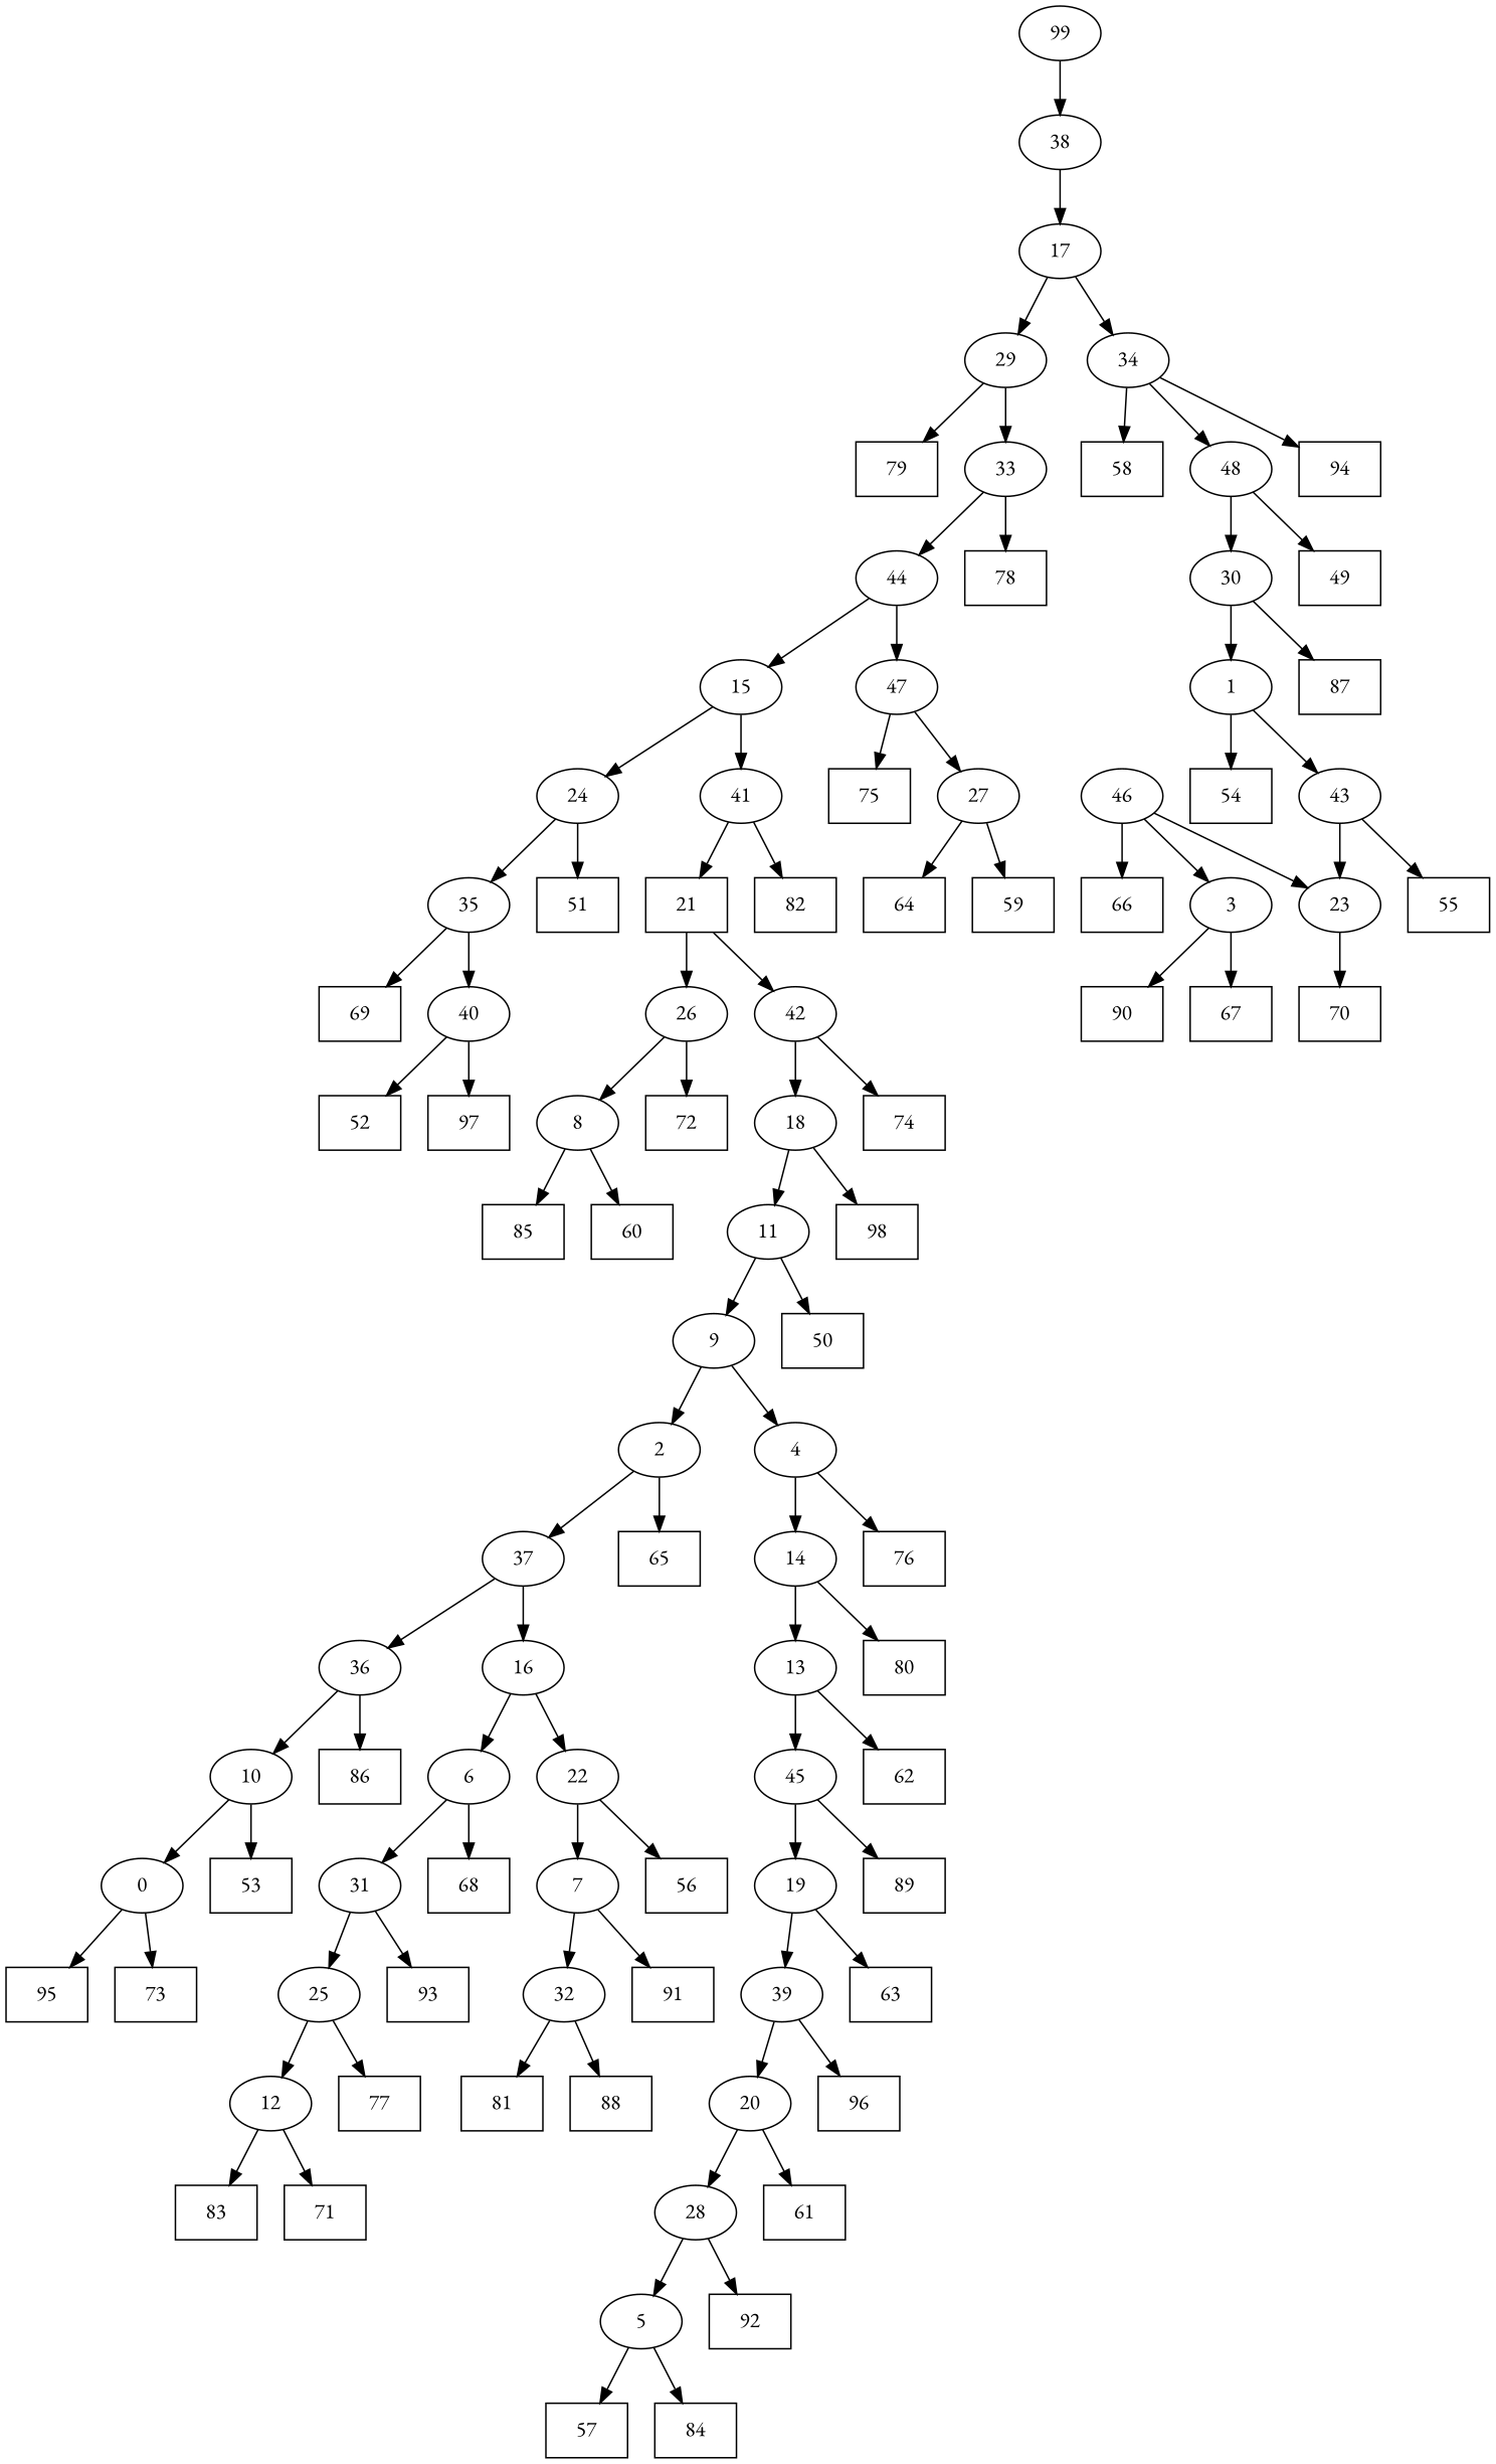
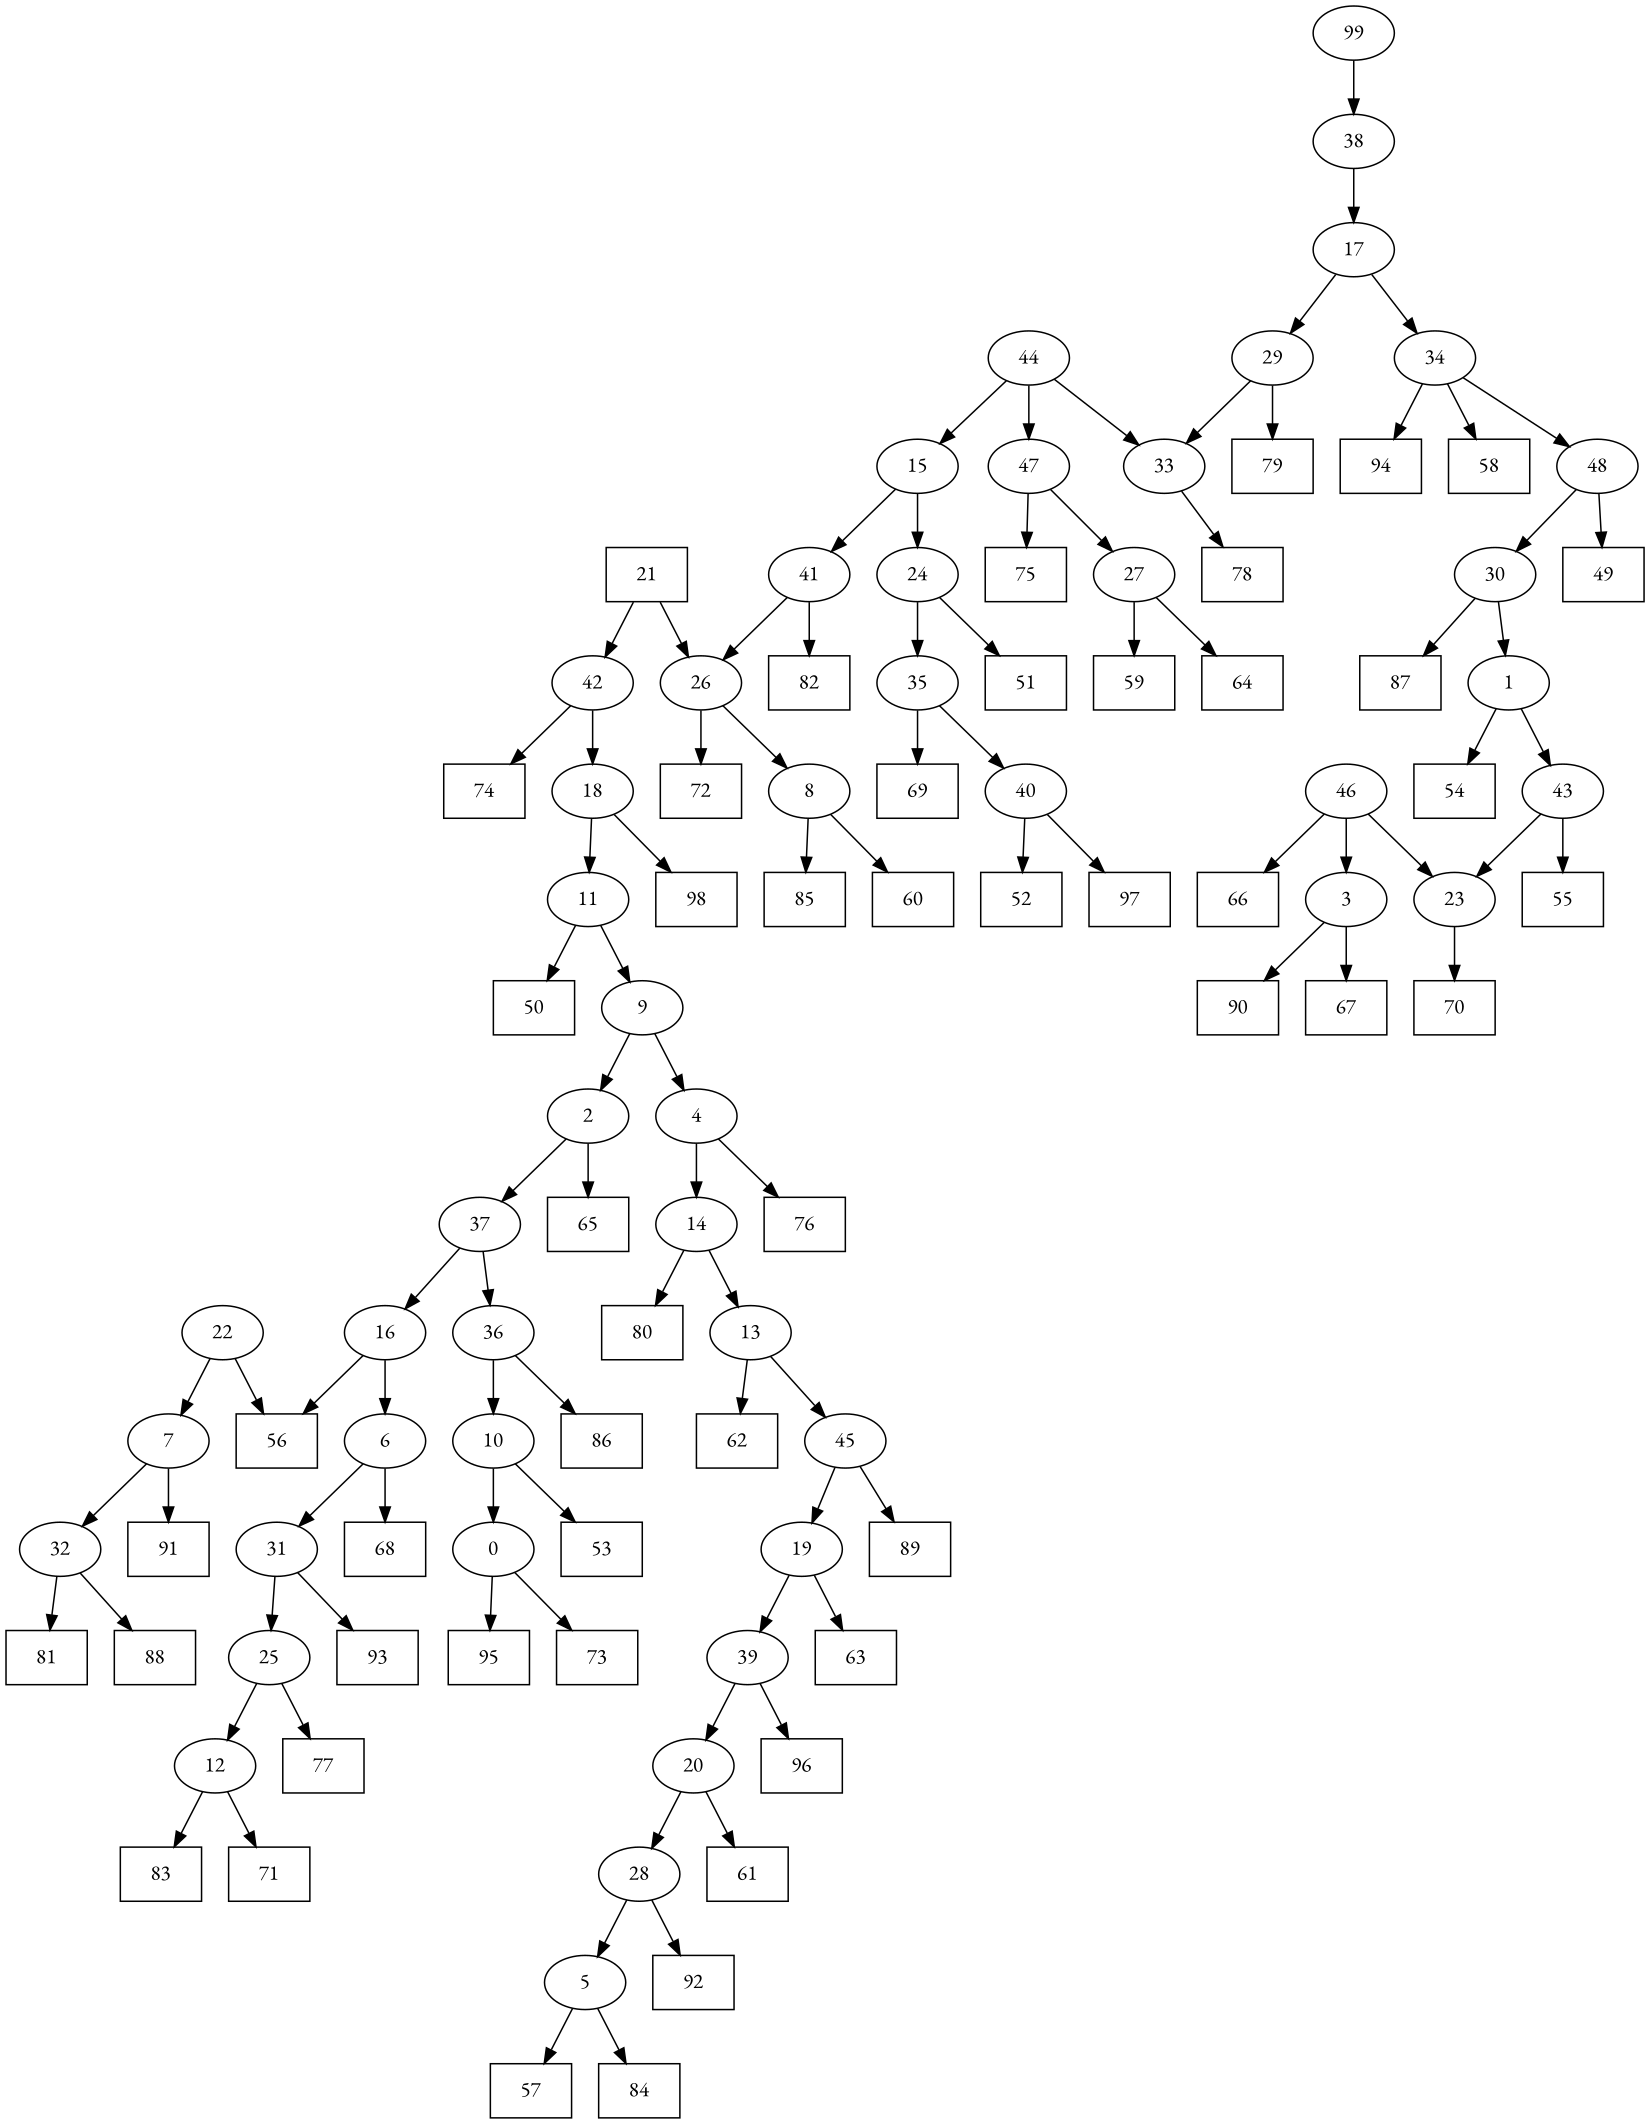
  digraph {
    fontname="EB Garamond"
    node [fontname="EB Garamond" shape=box]
    edge [fontname="EB Garamond"]
    n1 [label=0 shape=""]
    n2 [label=95]
    n3 [label=73]
    n4 [label=1 shape=""]
    n5 [label=43 shape=""]
    n6 [label=54]
    n7 [label=23 shape=""]
    n8 [label=55]
    n9 [label=2 shape=""]
    n10 [label=37 shape=""]
    n11 [label=65]
    n12 [label=16 shape=""]
    n13 [label=36 shape=""]
    n14 [label=3 shape=""]
    n15 [label=90]
    n16 [label=67]
    n17 [label=4 shape=""]
    n18 [label=14 shape=""]
    n19 [label=76]
    n20 [label=13 shape=""]
    n21 [label=80]
    n22 [label=5 shape=""]
    n23 [label=57]
    n24 [label=84]
    n25 [label=6 shape=""]
    n26 [label=31 shape=""]
    n27 [label=68]
    n28 [label=25 shape=""]
    n29 [label=93]
    n30 [label=7 shape=""]
    n31 [label=32 shape=""]
    n32 [label=91]
    n33 [label=81]
    n34 [label=88]
    n35 [label=8 shape=""]
    n36 [label=85]
    n37 [label=60]
    n38 [label=9 shape=""]
    n39 [label=10 shape=""]
    n40 [label=53]
    n41 [label=11 shape=""]
    n42 [label=50]
    n43 [label=12 shape=""]
    n44 [label=83]
    n45 [label=71]
    n46 [label=45 shape=""]
    n47 [label=62]
    n48 [label=19 shape=""]
    n49 [label=89]
    n50 [label=15 shape=""]
    n51 [label=24 shape=""]
    n52 [label=41 shape=""]
    n53 [label=35 shape=""]
    n54 [label=51]
    n55 [label=21]
    n56 [label=82]
    n57 [label=22 shape=""]
    n58 [label=56]
    n59 [label=17 shape=""]
    n60 [label=29 shape=""]
    n61 [label=34 shape=""]
    n62 [label=33 shape=""]
    n63 [label=79]
    n64 [label=48 shape=""]
    n65 [label=94]
    n66 [label=58]
    n67 [label=18 shape=""]
    n68 [label=98]
    n69 [label=39 shape=""]
    n70 [label=63]
    n71 [label=20 shape=""]
    n72 [label=96]
    n73 [label=28 shape=""]
    n74 [label=61]
    n75 [label=92]
    n76 [label=26 shape=""]
    n77 [label=42 shape=""]
    n78 [label=72]
    n79 [label=74]
    n80 [label=70]
    n81 [label=46 shape=""]
    n82 [label=66]
    n83 [label=40 shape=""]
    n84 [label=69]
    n85 [label=77]
    n86 [label=27 shape=""]
    n87 [label=64]
    n88 [label=59]
    n89 [label=44 shape=""]
    n90 [label=78]
    n91 [label=30 shape=""]
    n92 [label=87]
    n93 [label=47 shape=""]
    n94 [label=49]
    n95 [label=52]
    n96 [label=97]
    n97 [label=86]
    n98 [label=38 shape=""]
    n99 [label=75]
    n100 [label=99 shape=""]
    n1 -> n2
    n1 -> n3
    n4 -> n5
    n4 -> n6
    n5 -> n7
    n5 -> n8
    n7 -> n80
    n9 -> n10
    n9 -> n11
    n10 -> n12
    n10 -> n13
    n12 -> n25
-   n12 -> n57
+   n12 -> n58
    n13 -> n39
    n13 -> n97
    n14 -> n15
    n14 -> n16
    n17 -> n18
    n17 -> n19
    n18 -> n20
    n18 -> n21
    n20 -> n46
    n20 -> n47
    n22 -> n23
    n22 -> n24
    n25 -> n26
    n25 -> n27
    n26 -> n28
    n26 -> n29
    n28 -> n43
    n28 -> n85
    n30 -> n31
    n30 -> n32
    n31 -> n33
    n31 -> n34
    n35 -> n36
    n35 -> n37
    n38 -> n9
    n38 -> n17
    n39 -> n1
    n39 -> n40
    n41 -> n38
    n41 -> n42
    n43 -> n44
    n43 -> n45
    n46 -> n48
    n46 -> n49
    n48 -> n69
    n48 -> n70
    n50 -> n51
    n50 -> n52
    n51 -> n53
    n51 -> n54
-   n52 -> n55
+   n52 -> n76
    n52 -> n56
    n53 -> n83
    n53 -> n84
    n55 -> n76
    n55 -> n77
    n57 -> n30
    n57 -> n58
    n59 -> n60
    n59 -> n61
    n60 -> n62
    n60 -> n63
    n61 -> n64
    n61 -> n65
    n61 -> n66
-   n62 -> n89
+   n89 -> n62
    n62 -> n90
    n64 -> n91
    n64 -> n94
    n67 -> n41
    n67 -> n68
    n69 -> n71
    n69 -> n72
    n71 -> n73
    n71 -> n74
    n73 -> n22
    n73 -> n75
    n76 -> n35
    n76 -> n78
    n77 -> n67
    n77 -> n79
    n81 -> n7
    n81 -> n14
    n81 -> n82
    n83 -> n95
    n83 -> n96
    n86 -> n87
    n86 -> n88
    n89 -> n50
    n89 -> n93
    n91 -> n4
    n91 -> n92
    n93 -> n86
    n93 -> n99
    n98 -> n59
    n100 -> n98
  }
